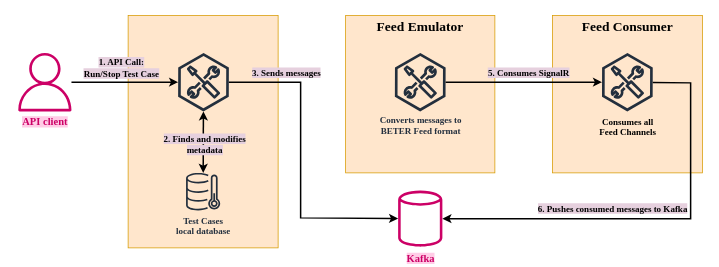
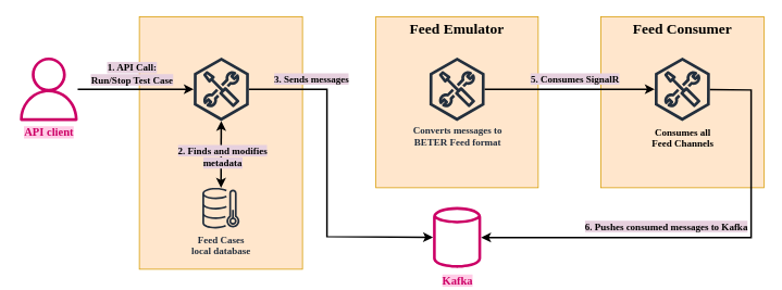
  <mxCell id="0" />
  <mxCell id="1" parent="0" />
  <mxCell id="2" value="" style="rounded=0;whiteSpace=wrap;html=1;fillColor=#ffe6cc;strokeColor=#d79b00;" vertex="1" parent="1"><mxGeometry x="170" y="20" width="200" height="310" as="geometry" /></mxCell>
  <mxCell id="3" value="" style="rounded=0;whiteSpace=wrap;html=1;fillColor=#ffe6cc;strokeColor=#d79b00;" vertex="1" parent="1"><mxGeometry x="460" y="20" width="199" height="210" as="geometry" /></mxCell>
  <mxCell id="4" value="&lt;font size=&quot;1&quot; color=&quot;#cc0066&quot; face=&quot;Roboto Mono&quot;&gt;&lt;b style=&quot;font-size: 14px; background-color: rgb(255, 204, 230);&quot;&gt;API client&lt;/b&gt;&lt;/font&gt;" style="sketch=0;outlineConnect=0;fillColor=#CC0066;strokeColor=#432D57;dashed=0;verticalLabelPosition=bottom;verticalAlign=top;align=center;html=1;fontSize=12;fontStyle=0;aspect=fixed;pointerEvents=1;shape=mxgraph.aws4.user;fontColor=#ffffff;" vertex="1" parent="1"><mxGeometry x="20" y="70" width="78" height="78" as="geometry" /></mxCell>
  <mxCell id="5" value="" style="sketch=0;outlineConnect=0;fontColor=#232F3E;gradientColor=none;fillColor=#232F3D;strokeColor=none;dashed=0;verticalLabelPosition=bottom;verticalAlign=top;align=center;html=1;fontSize=12;fontStyle=0;aspect=fixed;pointerEvents=1;shape=mxgraph.aws4.external_toolkit;" vertex="1" parent="1"><mxGeometry x="236.5" y="70" width="68" height="78" as="geometry" /></mxCell>
  <mxCell id="6" value="&lt;font color=&quot;#cc0066&quot; face=&quot;Roboto Mono&quot; style=&quot;font-size: 14px;&quot;&gt;&lt;b style=&quot;background-color: rgb(255, 204, 230);&quot;&gt;Kafka&lt;/b&gt;&lt;/font&gt;" style="sketch=0;outlineConnect=0;fontColor=#ffffff;fillColor=#CC0066;strokeColor=#A50040;dashed=0;verticalLabelPosition=bottom;verticalAlign=top;align=center;html=1;fontSize=12;fontStyle=0;aspect=fixed;pointerEvents=1;shape=mxgraph.aws4.generic_database;" vertex="1" parent="1"><mxGeometry x="530" y="252" width="59" height="78" as="geometry" /></mxCell>
- <mxCell id="7" value="&lt;font data-font-src=&quot;https://fonts.googleapis.com/css?family=Roboto+Mono&quot; face=&quot;Roboto Mono&quot; style=&quot;font-size: 12px;&quot;&gt;&lt;b style=&quot;&quot;&gt;Test Cases&lt;br&gt;local database&lt;/b&gt;&lt;/font&gt;" style="sketch=0;outlineConnect=0;fontColor=#232F3E;gradientColor=none;fillColor=#232F3D;strokeColor=none;dashed=0;verticalLabelPosition=bottom;verticalAlign=top;align=center;html=1;fontSize=12;fontStyle=0;aspect=fixed;pointerEvents=1;shape=mxgraph.aws4.cold_storage;" vertex="1" parent="1"><mxGeometry x="247.24" y="230" width="45.51" height="50" as="geometry" /></mxCell>
+ <mxCell id="7" value="&lt;font data-font-src=&quot;https://fonts.googleapis.com/css?family=Roboto+Mono&quot; face=&quot;Roboto Mono&quot; style=&quot;font-size: 12px;&quot;&gt;&lt;b style=&quot;&quot;&gt;Feed Cases&lt;br&gt;local database&lt;/b&gt;&lt;/font&gt;" style="sketch=0;outlineConnect=0;fontColor=#232F3E;gradientColor=none;fillColor=#232F3D;strokeColor=none;dashed=0;verticalLabelPosition=bottom;verticalAlign=top;align=center;html=1;fontSize=12;fontStyle=0;aspect=fixed;pointerEvents=1;shape=mxgraph.aws4.cold_storage;" vertex="1" parent="1"><mxGeometry x="247.24" y="230" width="45.51" height="50" as="geometry" /></mxCell>
  <mxCell id="8" value="" style="endArrow=classic;html=1;rounded=0;fillColor=#6a00ff;strokeColor=#000000;strokeWidth=2;" edge="1" parent="1" source="4" target="5"><mxGeometry width="50" height="50" relative="1" as="geometry"><mxPoint x="70" y="130" as="sourcePoint" /><mxPoint x="120" y="80" as="targetPoint" /></mxGeometry></mxCell>
  <mxCell id="9" value="&lt;font face=&quot;Roboto Mono&quot; data-font-src=&quot;https://fonts.googleapis.com/css?family=Roboto+Mono&quot; style=&quot;font-size: 12px;&quot;&gt;&lt;b style=&quot;background-color: rgb(230, 208, 222);&quot;&gt;1. API Call:&lt;br&gt;Run/Stop Test Case&lt;/b&gt;&lt;/font&gt;" style="edgeLabel;html=1;align=center;verticalAlign=middle;resizable=0;points=[];labelBackgroundColor=none;" connectable="0" vertex="1" parent="8"><mxGeometry x="-0.418" y="1" relative="1" as="geometry"><mxPoint x="25" y="-19" as="offset" /></mxGeometry></mxCell>
  <mxCell id="10" value="" style="endArrow=classic;html=1;rounded=0;startArrow=classic;startFill=1;strokeWidth=2;" edge="1" parent="1" source="5" target="7"><mxGeometry width="50" height="50" relative="1" as="geometry"><mxPoint x="70" y="380" as="sourcePoint" /><mxPoint x="120" y="330" as="targetPoint" /></mxGeometry></mxCell>
  <mxCell id="11" value="&lt;font style=&quot;font-size: 12px;&quot; data-font-src=&quot;https://fonts.googleapis.com/css?family=Roboto+Mono&quot; face=&quot;Roboto Mono&quot;&gt;&lt;b style=&quot;background-color: rgb(230, 208, 222);&quot;&gt;2. Finds and modifies&lt;br&gt;metadata&lt;/b&gt;&lt;/font&gt;" style="edgeLabel;html=1;align=center;verticalAlign=middle;resizable=0;points=[];labelBackgroundColor=none;" connectable="0" vertex="1" parent="10"><mxGeometry x="0.058" y="1" relative="1" as="geometry"><mxPoint as="offset" /></mxGeometry></mxCell>
  <mxCell id="12" value="" style="endArrow=classic;html=1;rounded=0;strokeWidth=2;" edge="1" parent="1" source="5" target="6"><mxGeometry width="50" height="50" relative="1" as="geometry"><mxPoint x="490" y="470" as="sourcePoint" /><mxPoint x="540" y="420" as="targetPoint" /><Array as="points"><mxPoint x="400" y="109" /><mxPoint x="400" y="290" /></Array></mxGeometry></mxCell>
  <mxCell id="13" value="&lt;font data-font-src=&quot;https://fonts.googleapis.com/css?family=Roboto+Mono&quot; face=&quot;Roboto Mono&quot; style=&quot;font-size: 12px; background-color: rgb(230, 208, 222);&quot;&gt;&lt;b&gt;3. Sends messages&lt;/b&gt;&lt;/font&gt;" style="edgeLabel;html=1;align=center;verticalAlign=middle;resizable=0;points=[];labelBackgroundColor=none;" connectable="0" vertex="1" parent="12"><mxGeometry x="0.536" y="3" relative="1" as="geometry"><mxPoint x="-55" y="-191" as="offset" /></mxGeometry></mxCell>
  <mxCell id="14" value="&lt;font data-font-src=&quot;https://fonts.googleapis.com/css?family=Roboto+Mono&quot; face=&quot;Roboto Mono&quot; style=&quot;font-size: 18px;&quot;&gt;&lt;b style=&quot;&quot;&gt;Feed Emulator&lt;/b&gt;&lt;/font&gt;" style="text;html=1;align=center;verticalAlign=middle;whiteSpace=wrap;rounded=0;" vertex="1" parent="1"><mxGeometry x="460" y="20" width="199" height="30" as="geometry" /></mxCell>
  <mxCell id="15" value="" style="rounded=0;whiteSpace=wrap;html=1;fillColor=#ffe6cc;strokeColor=#d79b00;" vertex="1" parent="1"><mxGeometry x="735.67" y="20" width="200" height="210" as="geometry" /></mxCell>
  <mxCell id="16" value="&lt;font data-font-src=&quot;https://fonts.googleapis.com/css?family=Roboto+Mono&quot; face=&quot;Roboto Mono&quot; style=&quot;font-size: 18px;&quot;&gt;&lt;b style=&quot;&quot;&gt;Feed Consumer&lt;/b&gt;&lt;/font&gt;" style="text;html=1;align=center;verticalAlign=middle;whiteSpace=wrap;rounded=0;" vertex="1" parent="1"><mxGeometry x="735.67" y="20" width="200" height="30" as="geometry" /></mxCell>
  <mxCell id="17" value="&lt;b&gt;&lt;font face=&quot;Roboto Mono&quot; data-font-src=&quot;https://fonts.googleapis.com/css?family=Roboto+Mono&quot; style=&quot;&quot;&gt;Consumes all&lt;br&gt;Feed Channels&lt;/font&gt;&lt;/b&gt;" style="sketch=0;outlineConnect=0;fontColor=default;gradientColor=none;fillColor=#232F3D;strokeColor=none;dashed=0;verticalLabelPosition=bottom;verticalAlign=top;align=center;html=1;fontSize=12;fontStyle=0;aspect=fixed;pointerEvents=1;shape=mxgraph.aws4.external_toolkit;labelBackgroundColor=#FFE6CC;spacingTop=0;" vertex="1" parent="1"><mxGeometry x="801.67" y="70" width="68" height="78" as="geometry" /></mxCell>
  <mxCell id="18" value="" style="endArrow=classic;html=1;rounded=0;fontSize=12;fontFamily=Roboto Mono;fontSource=https%3A%2F%2Ffonts.googleapis.com%2Fcss%3Ffamily%3DRoboto%2BMono;strokeWidth=2;" edge="1" parent="1" source="17" target="6"><mxGeometry width="50" height="50" relative="1" as="geometry"><mxPoint x="1050" y="450" as="sourcePoint" /><mxPoint x="570" y="400" as="targetPoint" /><Array as="points"><mxPoint x="920" y="110" /><mxPoint x="920" y="291" /></Array></mxGeometry></mxCell>
  <mxCell id="19" value="&lt;font data-font-src=&quot;https://fonts.googleapis.com/css?family=Roboto+Mono&quot; face=&quot;Roboto Mono&quot; style=&quot;font-size: 12px;&quot;&gt;&lt;b style=&quot;background-color: rgb(230, 208, 222);&quot;&gt;6. Pushes consumed messages to Kafka&lt;/b&gt;&lt;/font&gt;" style="edgeLabel;html=1;align=center;verticalAlign=middle;resizable=0;points=[];" connectable="0" vertex="1" parent="18"><mxGeometry x="-0.376" y="-1" relative="1" as="geometry"><mxPoint x="-104" y="42" as="offset" /></mxGeometry></mxCell>
  <mxCell id="20" value="&lt;font face=&quot;Roboto Mono&quot;&gt;&lt;b style=&quot;background-color: rgb(255, 230, 204);&quot;&gt;Converts messages to&lt;br&gt;BETER Feed format&lt;/b&gt;&lt;/font&gt;" style="sketch=0;outlineConnect=0;fontColor=#232F3E;gradientColor=none;fillColor=#232F3D;strokeColor=none;dashed=0;verticalLabelPosition=bottom;verticalAlign=top;align=center;html=1;fontSize=12;fontStyle=0;aspect=fixed;pointerEvents=1;shape=mxgraph.aws4.external_toolkit;spacingTop=0;spacing=0;" vertex="1" parent="1"><mxGeometry x="525.5" y="70" width="68" height="78" as="geometry" /></mxCell>
  <mxCell id="21" value="" style="endArrow=classic;html=1;rounded=0;strokeWidth=2;" edge="1" parent="1" source="20" target="17"><mxGeometry width="50" height="50" relative="1" as="geometry"><mxPoint x="970" y="310" as="sourcePoint" /><mxPoint x="1020" y="260" as="targetPoint" /></mxGeometry></mxCell>
  <mxCell id="22" value="&lt;font style=&quot;font-size: 12px;&quot; data-font-src=&quot;https://fonts.googleapis.com/css?family=Roboto+Mono&quot; face=&quot;Roboto Mono&quot;&gt;&lt;b style=&quot;background-color: rgb(230, 208, 222);&quot;&gt;5. Consumes SignalR&lt;/b&gt;&lt;/font&gt;" style="edgeLabel;html=1;align=center;verticalAlign=middle;resizable=0;points=[];labelBackgroundColor=none;" connectable="0" vertex="1" parent="21"><mxGeometry x="0.518" y="1" relative="1" as="geometry"><mxPoint x="-48" y="-12" as="offset" /></mxGeometry></mxCell>
